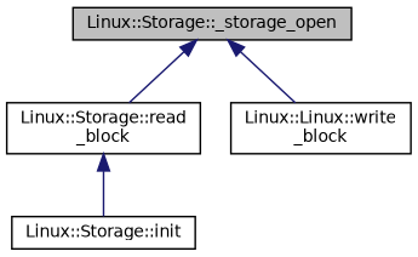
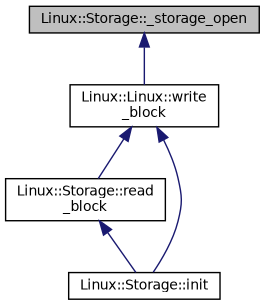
  digraph {
    rankdir=TB
    node [color=black fillcolor=white fontname=Helvetica fontsize=10 shape=record style=filled]
    edge [color=midnightblue dir=back fontname=Helvetica fontsize=10 labelfontname=Helvetica labelfontsize=10 style=solid]
    n1 [fillcolor=grey75 fontcolor=black height=0.2 label="Linux::Storage::_storage_open" width=0.4]
    n2 [height=0.2 label="Linux::Storage::read\l_block" width=0.4]
    n3 [height=0.2 label="Linux::Linux::write\l_block" width=0.4]
    n4 [height=0.2 label="Linux::Storage::init" width=0.4]
-   n1 -> n2
+   n3 -> n2
    n1 -> n3
    n2 -> n4
+   n3 -> n4
  }
